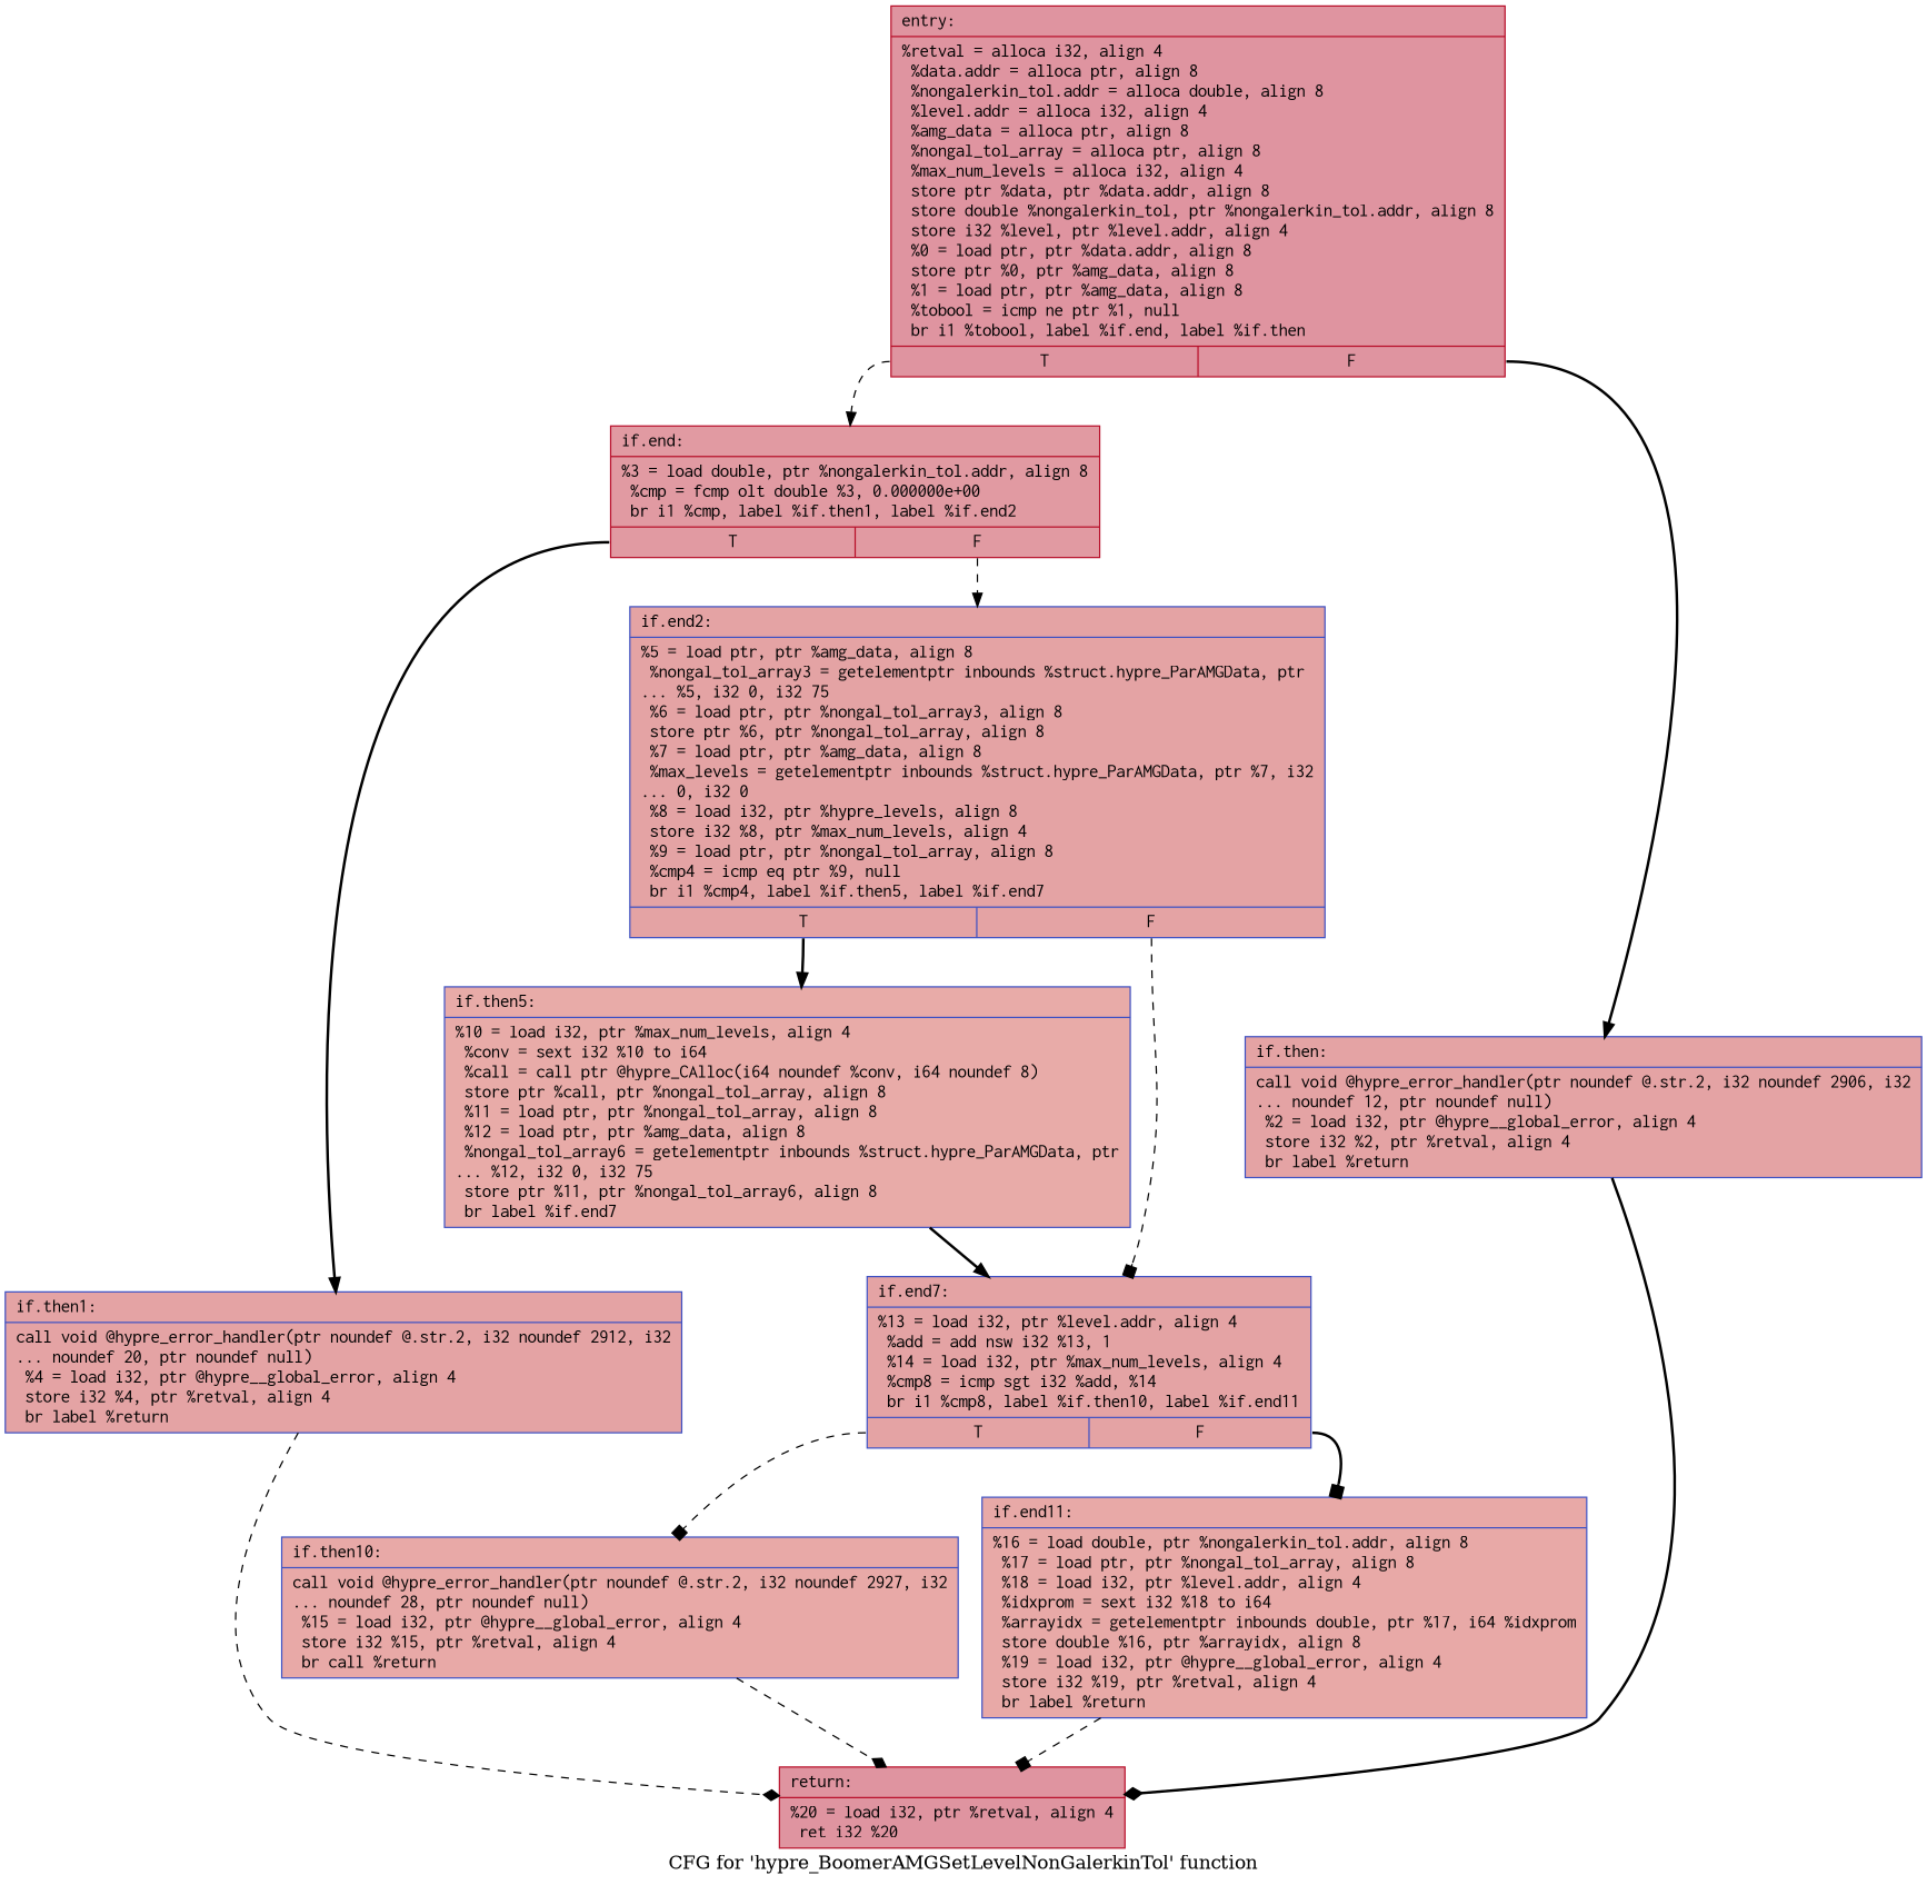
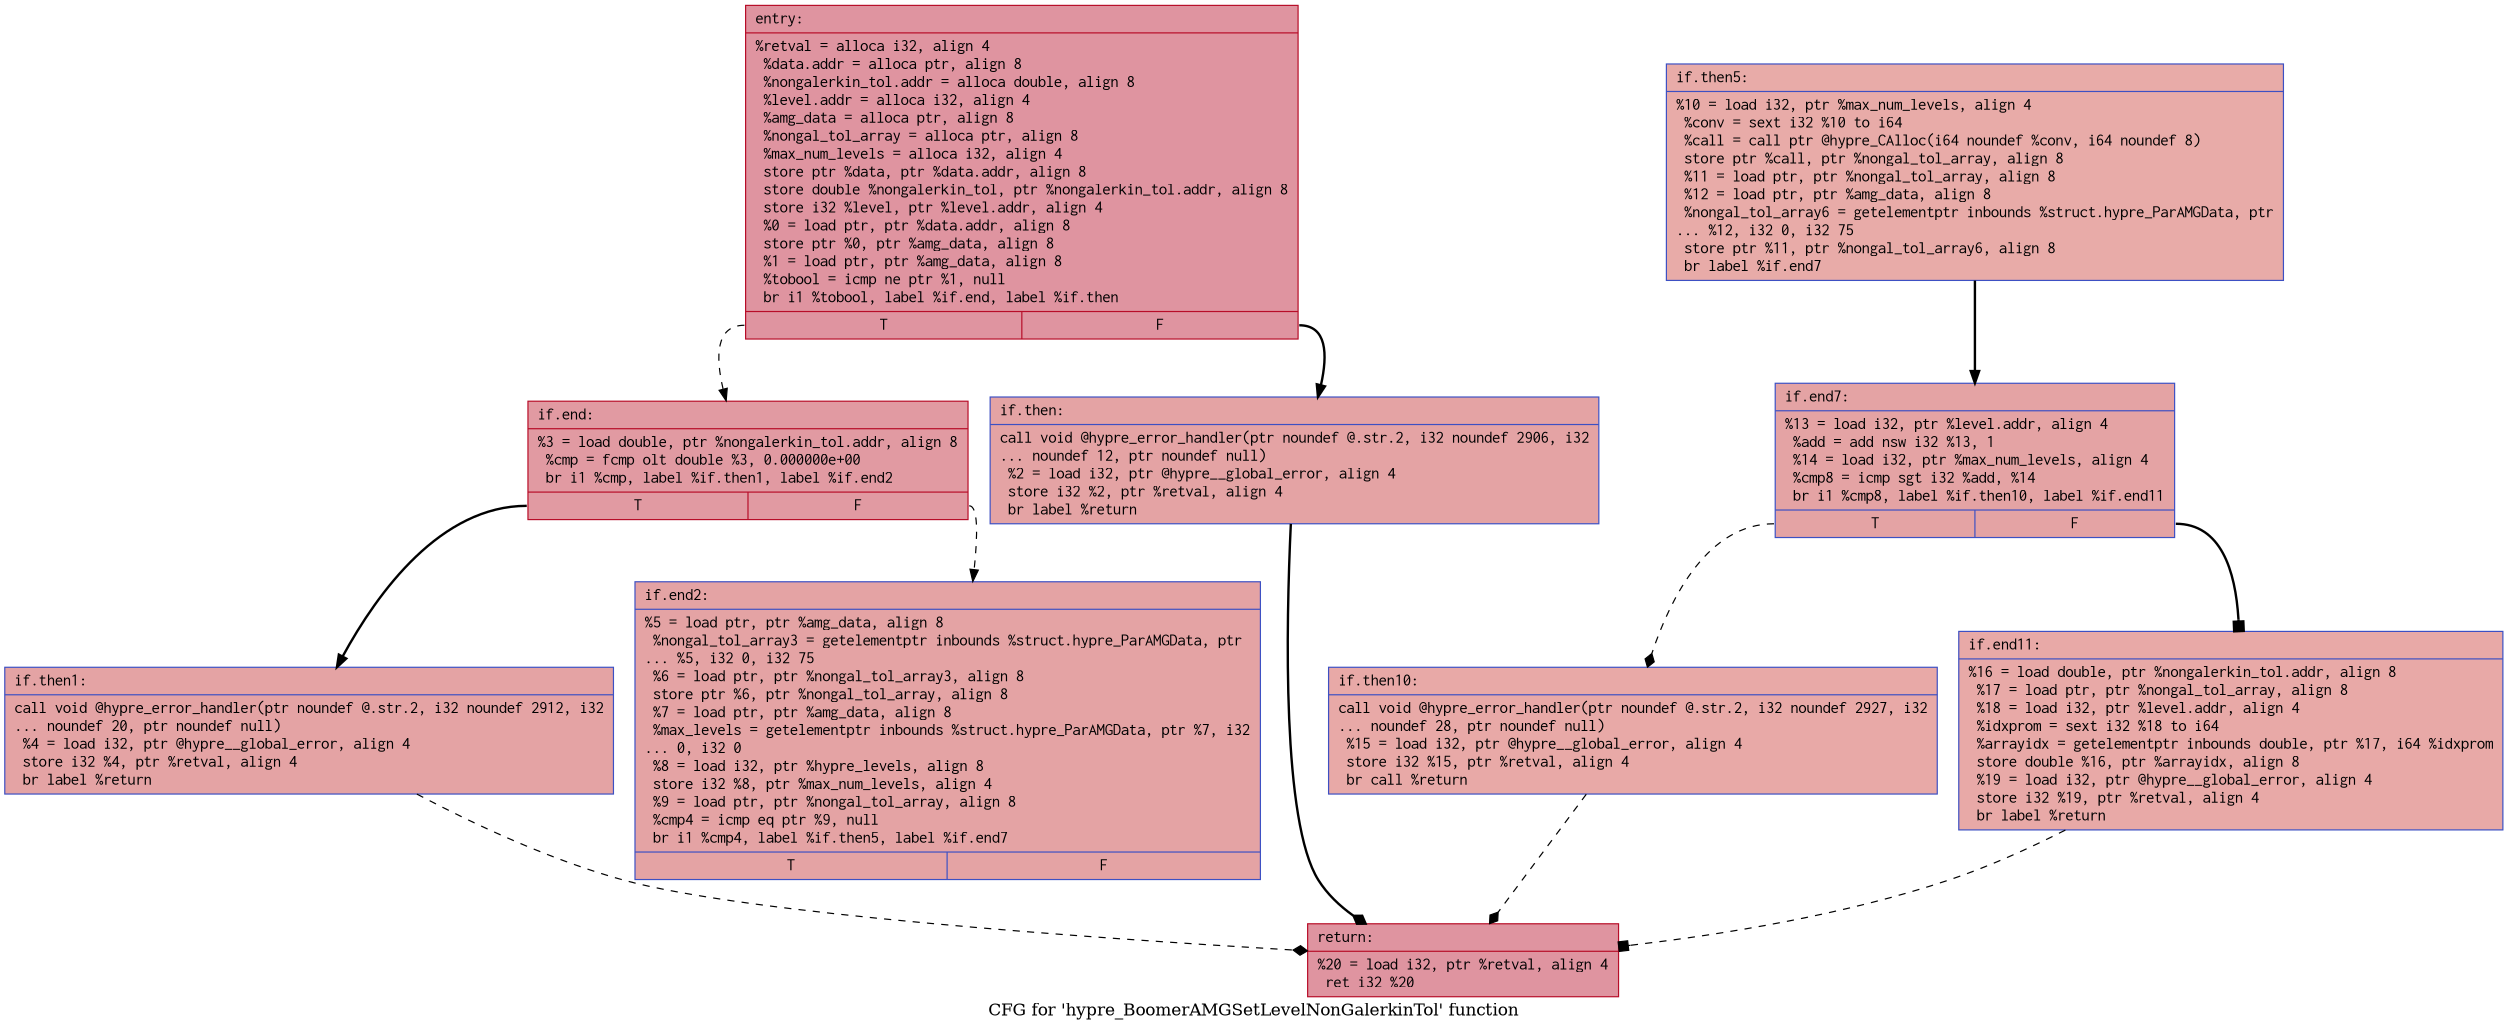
  digraph {
    label="CFG for 'hypre_BoomerAMGSetLevelNonGalerkinTol' function"
    node [color="#3d50c3ff" fillcolor="#c32e3170" fontname=Courier shape=record style=filled]
    edge [arrowhead=normal style=dashed]
    n1 [color="#b70d28ff" fillcolor="#b70d2870" label="{entry:\l|  %retval = alloca i32, align 4\l  %data.addr = alloca ptr, align 8\l  %nongalerkin_tol.addr = alloca double, align 8\l  %level.addr = alloca i32, align 4\l  %amg_data = alloca ptr, align 8\l  %nongal_tol_array = alloca ptr, align 8\l  %max_num_levels = alloca i32, align 4\l  store ptr %data, ptr %data.addr, align 8\l  store double %nongalerkin_tol, ptr %nongalerkin_tol.addr, align 8\l  store i32 %level, ptr %level.addr, align 4\l  %0 = load ptr, ptr %data.addr, align 8\l  store ptr %0, ptr %amg_data, align 8\l  %1 = load ptr, ptr %amg_data, align 8\l  %tobool = icmp ne ptr %1, null\l  br i1 %tobool, label %if.end, label %if.then\l|{<s0>T|<s1>F}}"]
    n2 [color="#b70d28ff" fillcolor="#bb1b2c70" label="{if.end:\l|  %3 = load double, ptr %nongalerkin_tol.addr, align 8\l  %cmp = fcmp olt double %3, 0.000000e+00\l  br i1 %cmp, label %if.then1, label %if.end2\l|{<s0>T|<s1>F}}"]
    n3 [label="{if.then:\l|  call void @hypre_error_handler(ptr noundef @.str.2, i32 noundef 2906, i32\l... noundef 12, ptr noundef null)\l  %2 = load i32, ptr @hypre__global_error, align 4\l  store i32 %2, ptr %retval, align 4\l  br label %return\l}"]
    n4 [label="{if.then1:\l|  call void @hypre_error_handler(ptr noundef @.str.2, i32 noundef 2912, i32\l... noundef 20, ptr noundef null)\l  %4 = load i32, ptr @hypre__global_error, align 4\l  store i32 %4, ptr %retval, align 4\l  br label %return\l}"]
    n5 [label="{if.end2:\l|  %5 = load ptr, ptr %amg_data, align 8\l  %nongal_tol_array3 = getelementptr inbounds %struct.hypre_ParAMGData, ptr\l... %5, i32 0, i32 75\l  %6 = load ptr, ptr %nongal_tol_array3, align 8\l  store ptr %6, ptr %nongal_tol_array, align 8\l  %7 = load ptr, ptr %amg_data, align 8\l  %max_levels = getelementptr inbounds %struct.hypre_ParAMGData, ptr %7, i32\l... 0, i32 0\l  %8 = load i32, ptr %hypre_levels, align 8\l  store i32 %8, ptr %max_num_levels, align 4\l  %9 = load ptr, ptr %nongal_tol_array, align 8\l  %cmp4 = icmp eq ptr %9, null\l  br i1 %cmp4, label %if.then5, label %if.end7\l|{<s0>T|<s1>F}}"]
    n6 [color="#b70d28ff" fillcolor="#b70d2870" label="{return:\l|  %20 = load i32, ptr %retval, align 4\l  ret i32 %20\l}"]
    n7 [fillcolor="#cc403a70" label="{if.then5:\l|  %10 = load i32, ptr %max_num_levels, align 4\l  %conv = sext i32 %10 to i64\l  %call = call ptr @hypre_CAlloc(i64 noundef %conv, i64 noundef 8)\l  store ptr %call, ptr %nongal_tol_array, align 8\l  %11 = load ptr, ptr %nongal_tol_array, align 8\l  %12 = load ptr, ptr %amg_data, align 8\l  %nongal_tol_array6 = getelementptr inbounds %struct.hypre_ParAMGData, ptr\l... %12, i32 0, i32 75\l  store ptr %11, ptr %nongal_tol_array6, align 8\l  br label %if.end7\l}"]
    n8 [label="{if.end7:\l|  %13 = load i32, ptr %level.addr, align 4\l  %add = add nsw i32 %13, 1\l  %14 = load i32, ptr %max_num_levels, align 4\l  %cmp8 = icmp sgt i32 %add, %14\l  br i1 %cmp8, label %if.then10, label %if.end11\l|{<s0>T|<s1>F}}"]
    n9 [fillcolor="#ca3b3770" label="{if.then10:\l|  call void @hypre_error_handler(ptr noundef @.str.2, i32 noundef 2927, i32\l... noundef 28, ptr noundef null)\l  %15 = load i32, ptr @hypre__global_error, align 4\l  store i32 %15, ptr %retval, align 4\l  br call %return\l}"]
    n10 [fillcolor="#ca3b3770" label="{if.end11:\l|  %16 = load double, ptr %nongalerkin_tol.addr, align 8\l  %17 = load ptr, ptr %nongal_tol_array, align 8\l  %18 = load i32, ptr %level.addr, align 4\l  %idxprom = sext i32 %18 to i64\l  %arrayidx = getelementptr inbounds double, ptr %17, i64 %idxprom\l  store double %16, ptr %arrayidx, align 8\l  %19 = load i32, ptr @hypre__global_error, align 4\l  store i32 %19, ptr %retval, align 4\l  br label %return\l}"]
    n1 -> n2 [tailport=s0]
    n1 -> n3 [style=bold tailport=s1]
    n2 -> n4 [style=bold tailport=s0]
    n2 -> n5 [tailport=s1]
    n3 -> n6 [arrowhead=diamond style=bold]
    n4 -> n6 [arrowhead=diamond]
-   n5 -> n7 [style=bold tailport=s0]
-   n5 -> n8 [arrowhead=box tailport=s1]
    n7 -> n8 [style=bold]
-   n8 -> n9 [arrowhead=box tailport=s0]
+   n8 -> n9 [arrowhead=diamond tailport=s0]
    n8 -> n10 [arrowhead=box style=bold tailport=s1]
    n9 -> n6 [arrowhead=diamond]
    n10 -> n6 [arrowhead=box]
  }
